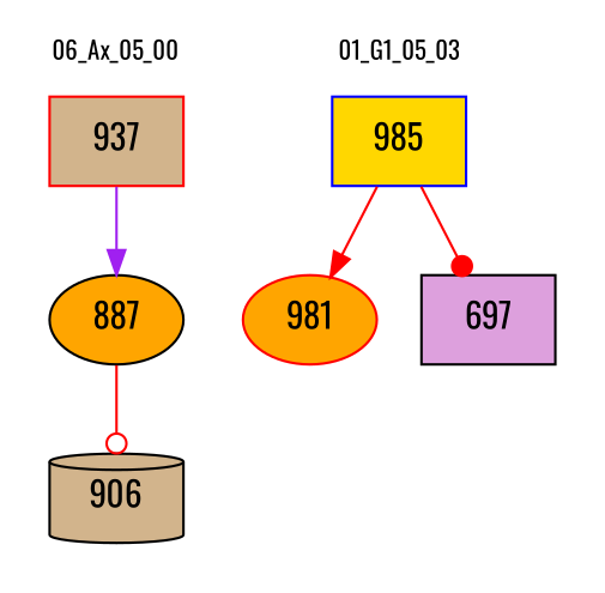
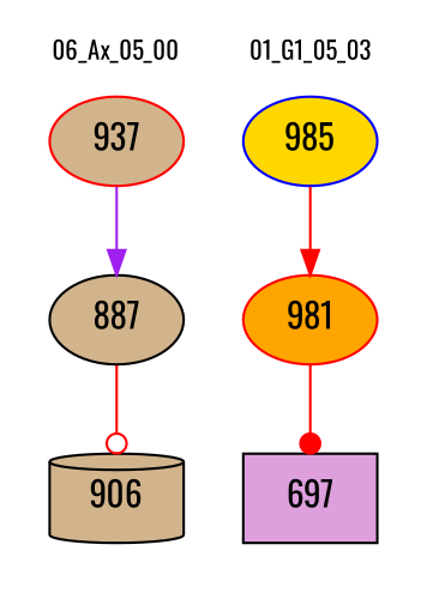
  digraph {
    fontname=Oswald
    node [color=black fillcolor=tan fontname=Oswald shape=ellipse style=filled]
    edge [arrowhead=normal color=red fontname=Oswald]
-   n1 [color=red label=937 shape=box]
-   n2 [fillcolor=orange label=887]
+   n1 [color=red label=937]
+   n2 [label=887]
    n3 [label=906 shape=cylinder]
-   n4 [color=blue fillcolor=gold label=985 shape=box]
+   n4 [color=blue fillcolor=gold label=985]
    n5 [color=red fillcolor=orange label=981]
    n6 [fillcolor=plum label=697 shape=box]
    subgraph cluster_1 {
      color=white
      fontsize=10
      label="06_Ax_05_00"
      n1
      n2
      n3
    }
    subgraph cluster_2 {
      color=white
      fontsize=10
      label="01_G1_05_03"
      n4
      n5
      n6
    }
    n1 -> n2 [color=purple]
    n2 -> n3 [arrowhead=odot]
    n4 -> n5
-   n4 -> n6 [arrowhead=dot]
+   n5 -> n6 [arrowhead=dot]
  }
